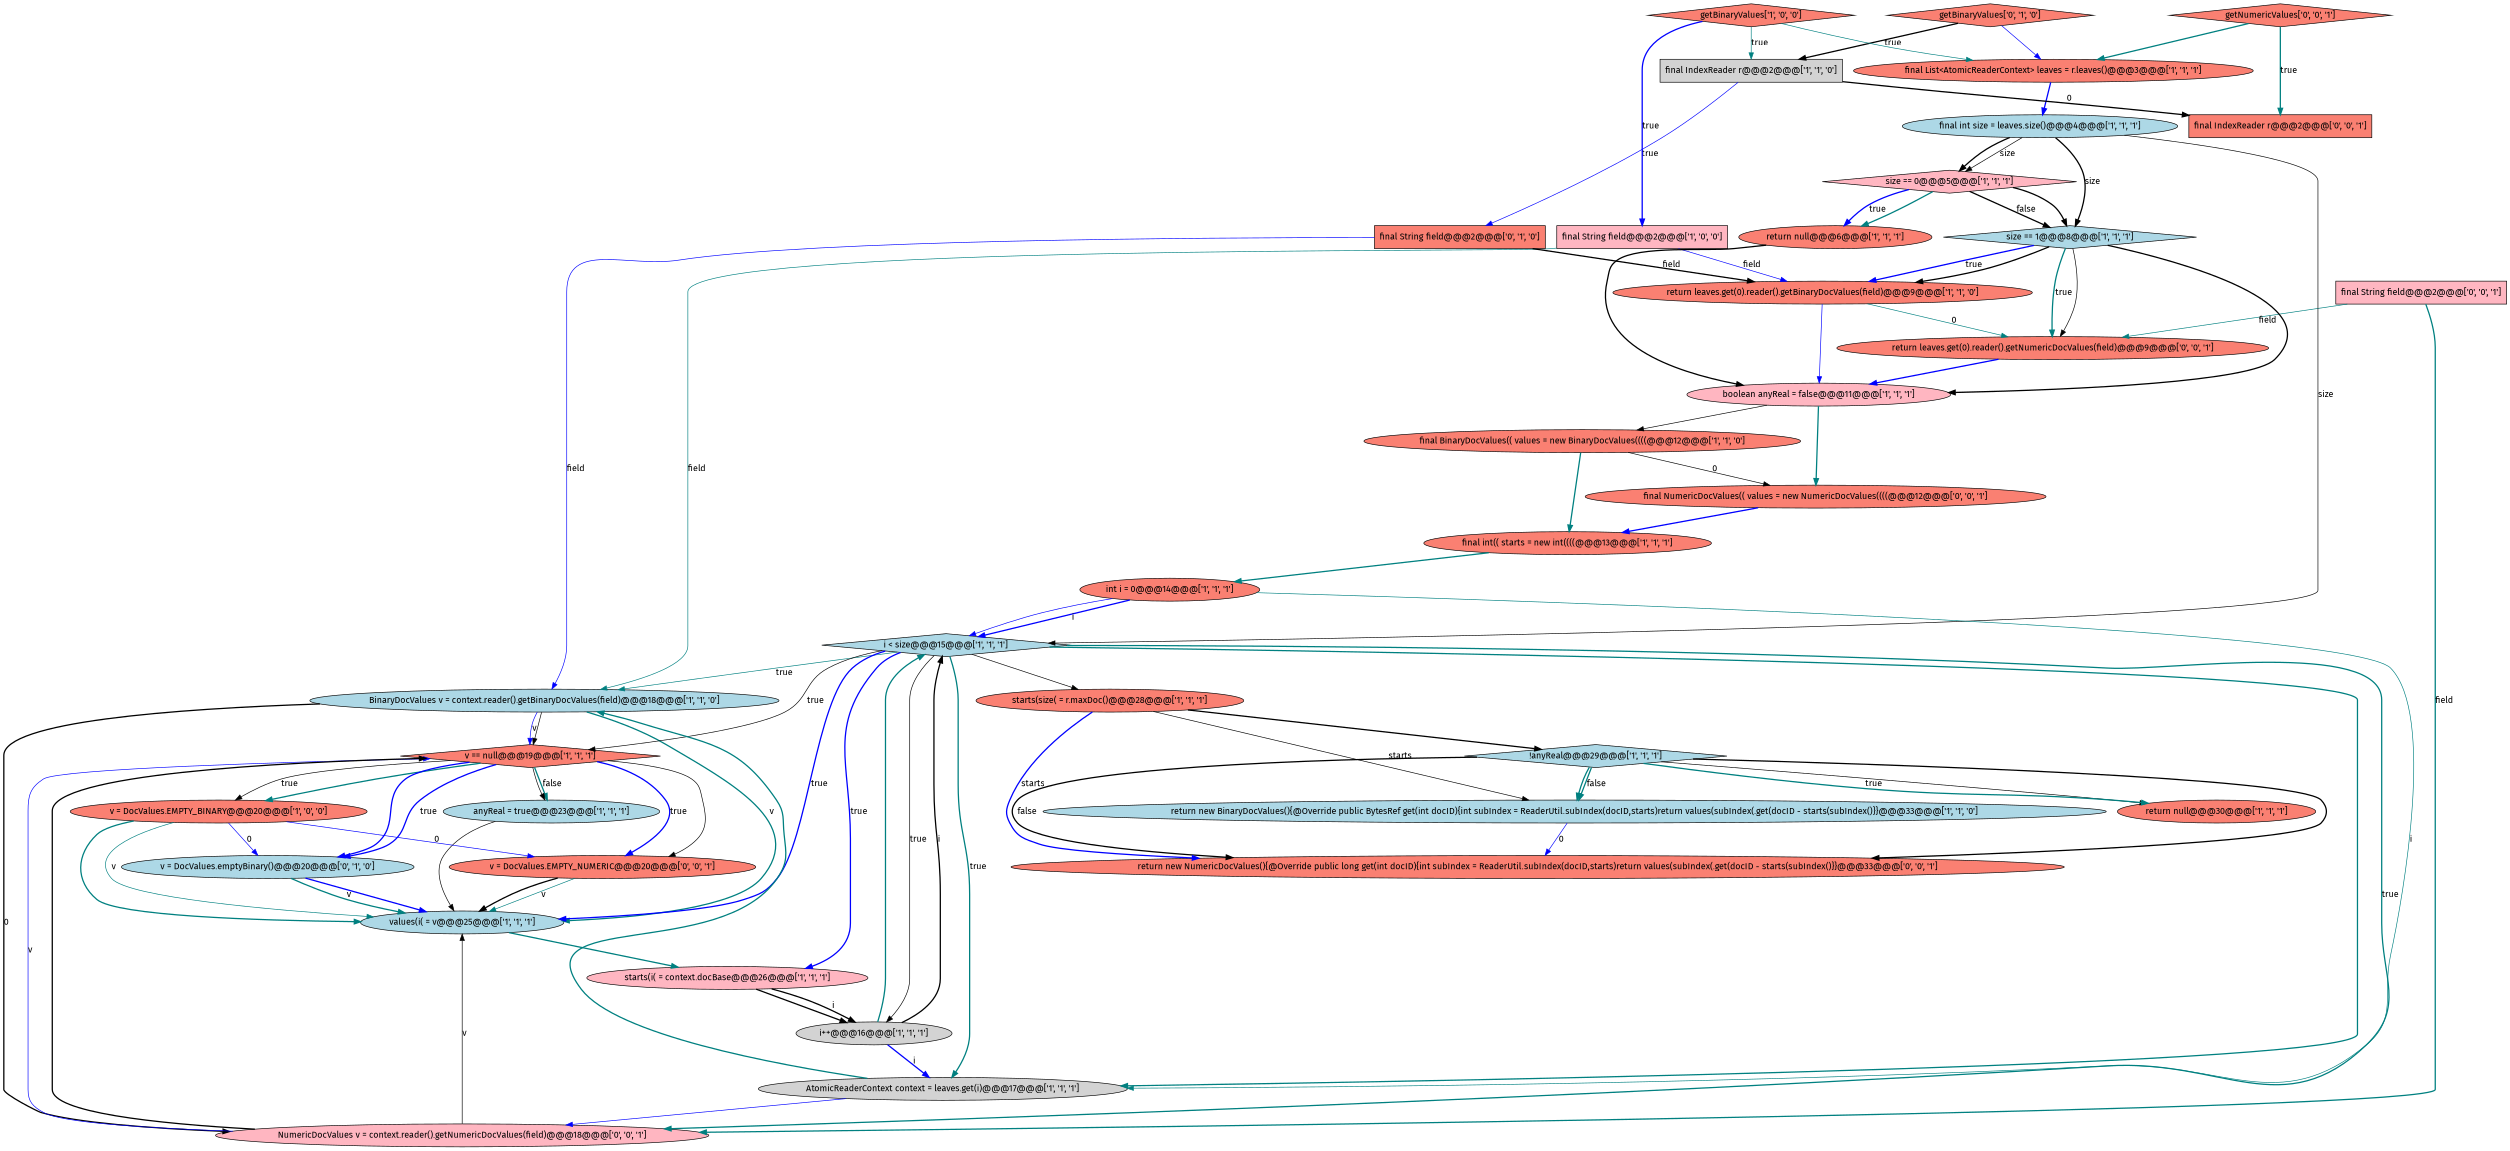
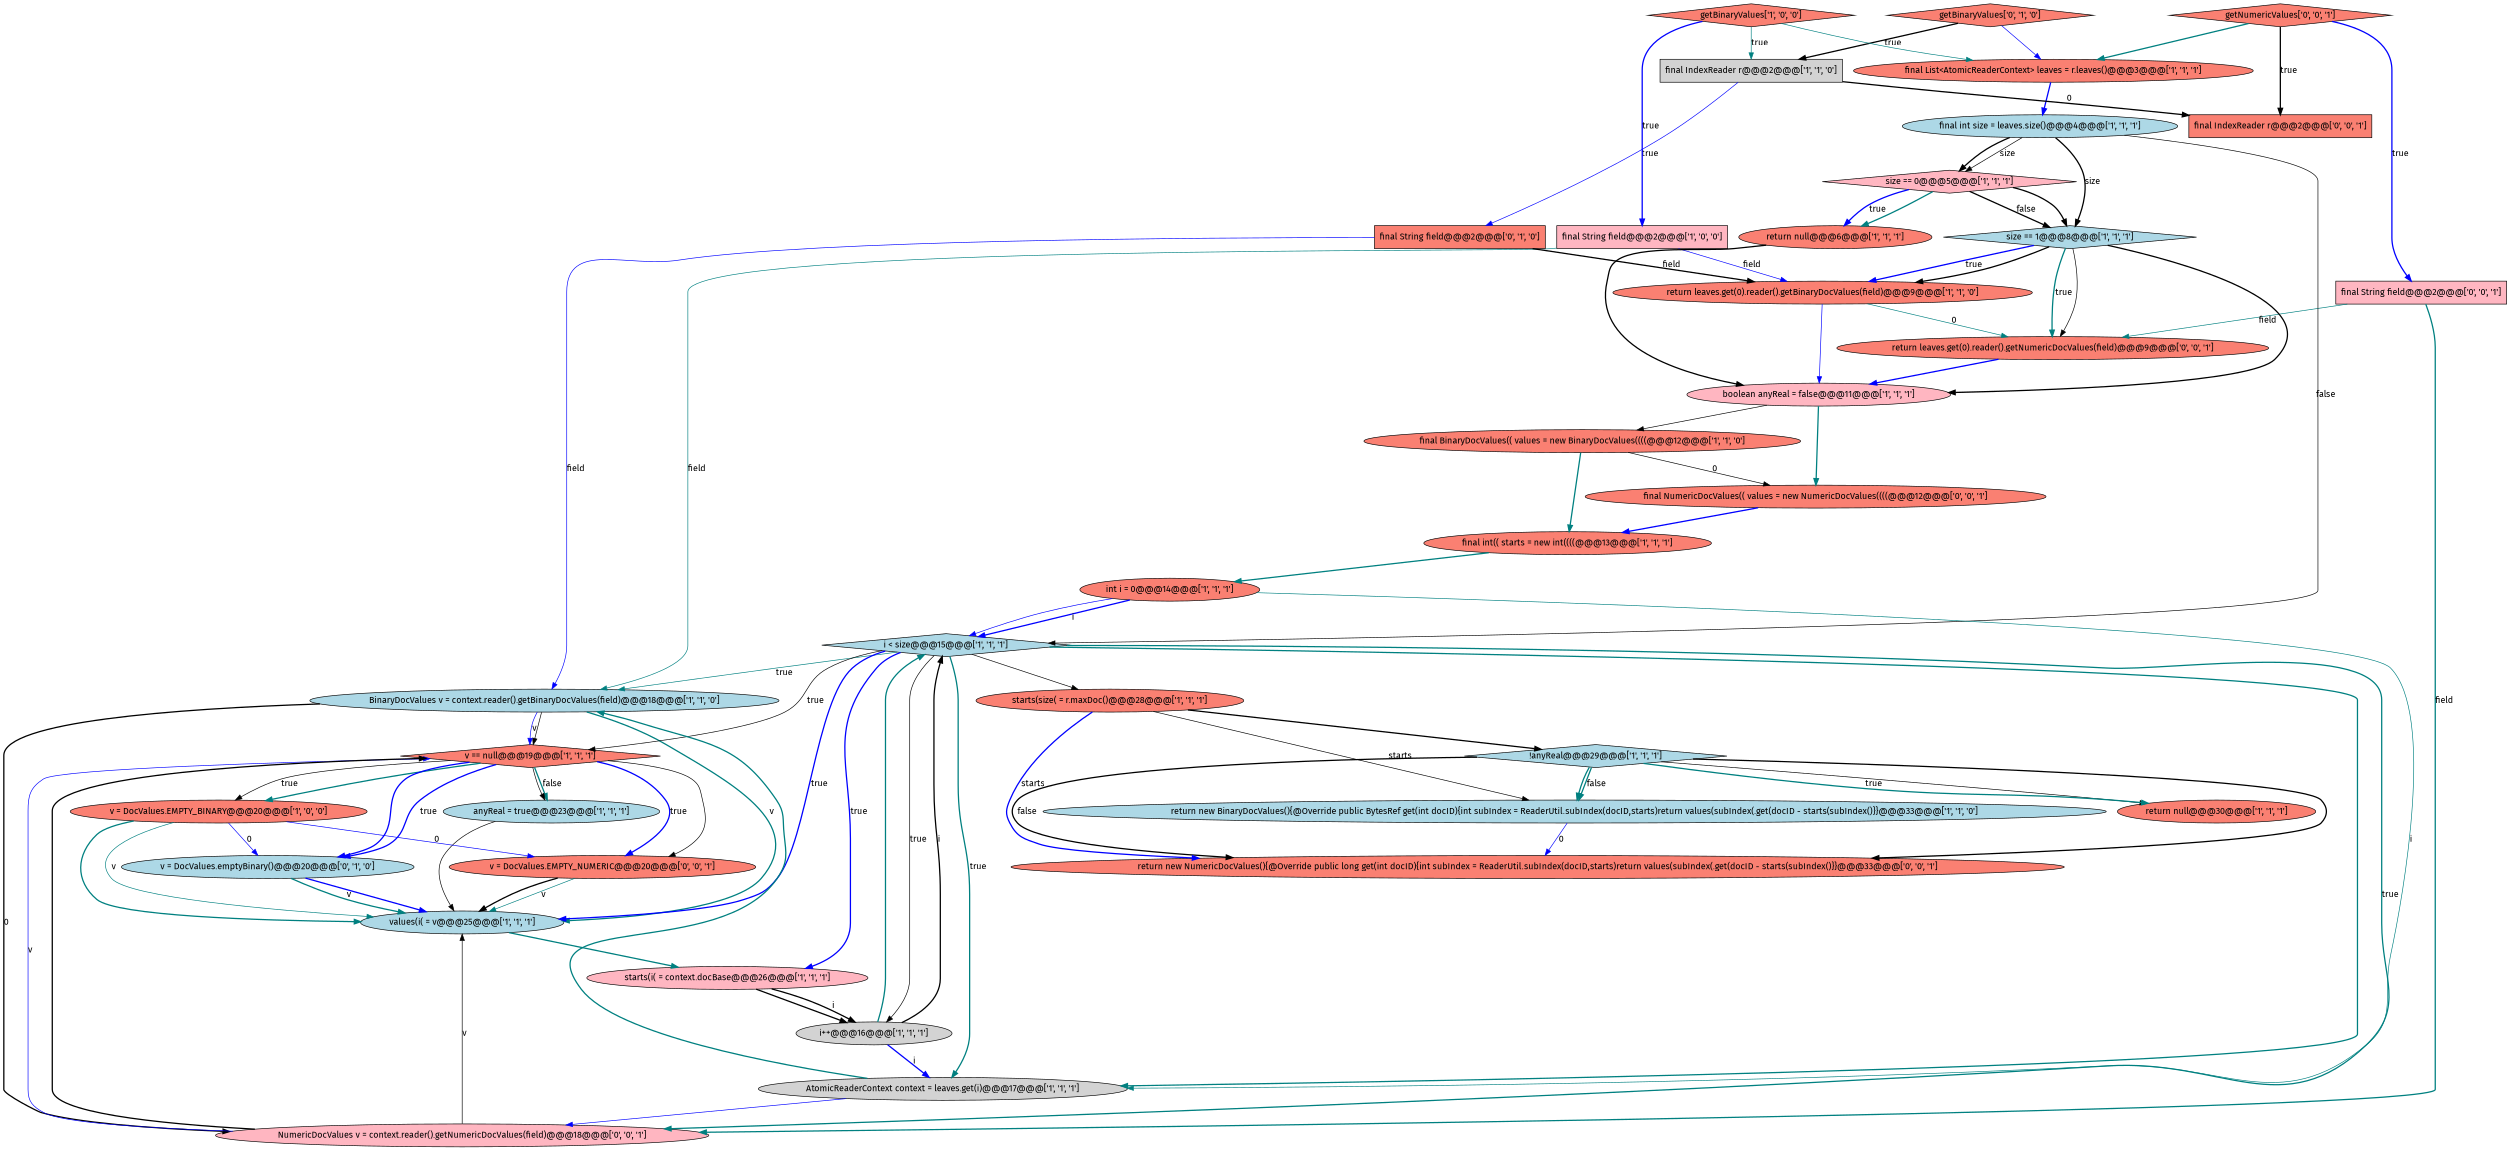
  digraph {
    fontname="Fira Sans"
    node [fillcolor=salmon fontname="Fira Sans" shape=ellipse style=filled]
    edge [color=black fontname="Fira Sans" style=bold]
    n1 [label="return leaves.get(0).reader().getNumericDocValues(field)@@@9@@@['0', '0', '1']"]
    n2 [fillcolor=lightpink label="boolean anyReal = false@@@11@@@['1', '1', '1']"]
    n3 [label="final NumericDocValues(( values = new NumericDocValues((((@@@12@@@['0', '0', '1']"]
    n4 [label="final BinaryDocValues(( values = new BinaryDocValues((((@@@12@@@['1', '1', '0']"]
    n5 [fillcolor=lightpink label="final String field@@@2@@@['1', '0', '0']" shape=box]
    n6 [fillcolor=lightblue label="BinaryDocValues v = context.reader().getBinaryDocValues(field)@@@18@@@['1', '1', '0']"]
    n7 [label="return leaves.get(0).reader().getBinaryDocValues(field)@@@9@@@['1', '1', '0']"]
    n8 [label="v == null@@@19@@@['1', '1', '1']" shape=diamond]
    n9 [fillcolor=lightblue label="values(i( = v@@@25@@@['1', '1', '1']"]
    n10 [fillcolor=lightpink label="NumericDocValues v = context.reader().getNumericDocValues(field)@@@18@@@['0', '0', '1']"]
    n11 [fillcolor=lightblue label="!anyReal@@@29@@@['1', '1', '1']" shape=diamond]
    n12 [label="return null@@@30@@@['1', '1', '1']"]
    n13 [label="return new NumericDocValues(){@Override public long get(int docID){int subIndex = ReaderUtil.subIndex(docID,starts)return values(subIndex(.get(docID - starts(subIndex()}}@@@33@@@['0', '0', '1']"]
    n14 [fillcolor=lightblue label="return new BinaryDocValues(){@Override public BytesRef get(int docID){int subIndex = ReaderUtil.subIndex(docID,starts)return values(subIndex(.get(docID - starts(subIndex()}}@@@33@@@['1', '1', '0']"]
    n15 [label="getNumericValues['0', '0', '1']" shape=diamond]
    n16 [label="final List<AtomicReaderContext> leaves = r.leaves()@@@3@@@['1', '1', '1']"]
    n17 [fillcolor=lightpink label="final String field@@@2@@@['0', '0', '1']" shape=box]
    n18 [label="final IndexReader r@@@2@@@['0', '0', '1']" shape=box]
    n19 [fillcolor=lightblue label="final int size = leaves.size()@@@4@@@['1', '1', '1']"]
    n20 [fillcolor=lightblue label="size == 1@@@8@@@['1', '1', '1']" shape=diamond]
    n21 [label="getBinaryValues['0', '1', '0']" shape=diamond]
    n22 [fillcolor=lightgrey label="final IndexReader r@@@2@@@['1', '1', '0']" shape=box]
    n23 [label="final String field@@@2@@@['0', '1', '0']" shape=box]
    n24 [label="getBinaryValues['1', '0', '0']" shape=diamond]
    n25 [label="final int(( starts = new int((((@@@13@@@['1', '1', '1']"]
    n26 [label="int i = 0@@@14@@@['1', '1', '1']"]
    n27 [fillcolor=lightpink label="size == 0@@@5@@@['1', '1', '1']" shape=diamond]
    n28 [fillcolor=lightblue label="i < size@@@15@@@['1', '1', '1']" shape=diamond]
    n29 [fillcolor=lightblue label="anyReal = true@@@23@@@['1', '1', '1']"]
    n30 [label="v = DocValues.EMPTY_BINARY@@@20@@@['1', '0', '0']"]
    n31 [fillcolor=lightblue label="v = DocValues.emptyBinary()@@@20@@@['0', '1', '0']"]
    n32 [label="v = DocValues.EMPTY_NUMERIC@@@20@@@['0', '0', '1']"]
    n33 [label="return null@@@6@@@['1', '1', '1']"]
    n34 [fillcolor=lightgrey label="AtomicReaderContext context = leaves.get(i)@@@17@@@['1', '1', '1']"]
    n35 [fillcolor=lightpink label="starts(i( = context.docBase@@@26@@@['1', '1', '1']"]
    n36 [fillcolor=lightgrey label="i++@@@16@@@['1', '1', '1']"]
    n37 [label="starts(size( = r.maxDoc()@@@28@@@['1', '1', '1']"]
    n1 -> n2 [color=blue]
    n2 -> n3 [color=teal]
    n2 -> n4 [style=solid]
    n3 -> n25 [color=blue]
    n4 -> n3 [label=0 style=solid]
    n4 -> n25 [color=teal]
    n5 -> n6 [color=teal label=field style=solid]
    n5 -> n7 [color=blue label=field style=solid]
    n6 -> n8 [style=solid]
    n6 -> n8 [color=blue label=v style=solid]
    n6 -> n9 [color=teal label=v]
    n6 -> n10 [label=0]
    n7 -> n1 [color=teal label=0 style=solid]
    n7 -> n2 [color=blue style=solid]
    n8 -> n29 [color=teal label=false]
    n8 -> n29 [style=solid]
    n8 -> n30 [label=true style=solid]
    n8 -> n30 [color=teal]
    n8 -> n31 [color=blue]
    n8 -> n31 [color=blue label=true]
    n8 -> n32 [style=solid]
    n8 -> n32 [color=blue label=true]
    n9 -> n35 [color=teal]
    n10 -> n8 [color=blue label=v style=solid]
    n10 -> n8
    n10 -> n9 [label=v style=solid]
    n11 -> n12 [style=solid]
    n11 -> n12 [color=teal label=true]
    n11 -> n13
    n11 -> n13 [label=false]
    n11 -> n14 [color=teal]
    n11 -> n14 [color=teal label=false]
    n14 -> n13 [color=blue label=0 style=solid]
    n15 -> n16 [color=teal]
-   n15 -> n18 [color=teal label=true]
+   n15 -> n17 [color=blue label=true]
+   n15 -> n18 [label=true]
    n16 -> n19 [color=blue]
    n17 -> n1 [color=teal label=field style=solid]
    n17 -> n10 [color=teal label=field]
    n19 -> n20 [label=size]
    n19 -> n27 [label=size style=solid]
    n19 -> n27
-   n19 -> n28 [label=size style=solid]
+   n19 -> n28 [label=false style=solid]
    n20 -> n1 [style=solid]
    n20 -> n1 [color=teal label=true]
    n20 -> n2
    n20 -> n7 [color=blue label=true]
    n20 -> n7
    n21 -> n16 [color=blue style=solid]
    n21 -> n22 [label=true]
    n22 -> n18 [label=0]
    n22 -> n23 [color=blue label=true style=solid]
    n23 -> n6 [color=blue label=field style=solid]
    n23 -> n7 [label=field]
    n24 -> n5 [color=blue label=true]
    n24 -> n16 [color=teal style=solid]
    n24 -> n22 [color=teal label=true style=solid]
    n25 -> n26 [color=teal]
    n26 -> n28 [color=blue label=i]
    n26 -> n28 [color=blue style=solid]
    n26 -> n34 [color=teal label=i style=solid]
    n27 -> n20
    n27 -> n20 [label=false]
    n27 -> n33 [color=teal]
    n27 -> n33 [color=blue label=true]
    n28 -> n6 [color=teal label=true style=solid]
    n28 -> n8 [label=true style=solid]
    n28 -> n9 [color=blue label=true]
    n28 -> n10 [color=teal label=true]
    n28 -> n34 [color=teal label=true]
    n28 -> n34 [color=teal]
    n28 -> n35 [color=blue label=true]
    n28 -> n36 [label=true style=solid]
    n28 -> n37 [style=solid]
    n29 -> n9 [style=solid]
    n30 -> n9 [color=teal]
    n30 -> n9 [color=teal label=v style=solid]
    n30 -> n31 [color=blue label=0 style=solid]
    n30 -> n32 [color=blue label=0 style=solid]
    n31 -> n9 [color=blue]
    n31 -> n9 [color=teal label=v]
    n32 -> n9 [color=teal label=v style=solid]
    n32 -> n9
    n33 -> n2
    n34 -> n6 [color=teal]
    n34 -> n10 [color=blue style=solid]
    n35 -> n36
    n35 -> n36 [label=i]
    n36 -> n28 [label=i]
    n36 -> n28 [color=teal]
    n36 -> n34 [color=blue label=i]
    n37 -> n11
    n37 -> n13 [color=blue label=starts]
    n37 -> n14 [label=starts style=solid]
  }
